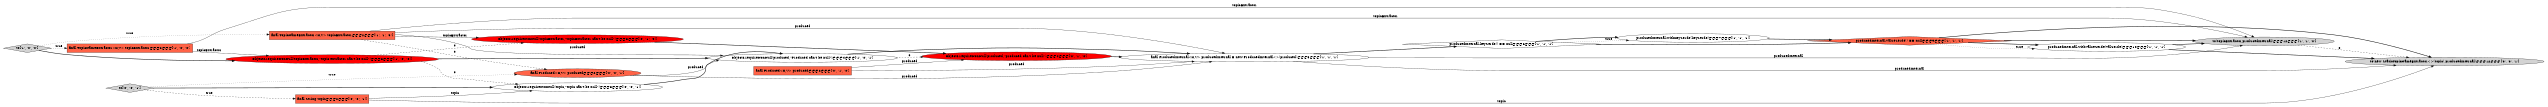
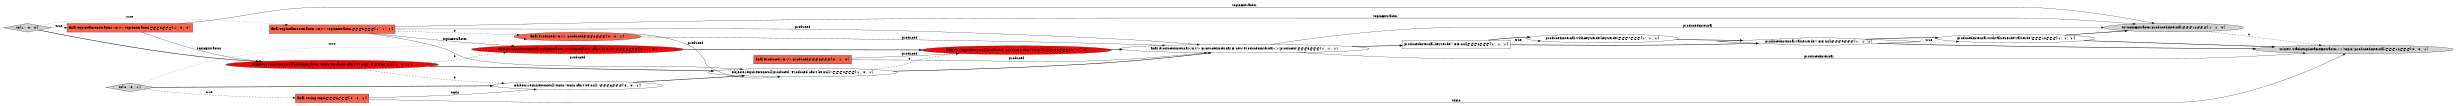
  digraph {
    rankdir=LR
    node [fillcolor=white shape=ellipse style=filled]
    edge [style=bold]
    n1 [label="final ProducedInternal<K,V> producedInternal = new ProducedInternal<>(produced)@@@5@@@['1', '1', '1']"]
    n2 [fillcolor=lightgray label="to(new StaticTopicNameExtractor<>(topic),producedInternal)@@@12@@@['0', '0', '1']"]
-   n3 [label="producedInternal.keySerde() == null@@@6@@@['1', '1', '1']" shape=diamond]
+   n3 [label="producedInternal.keySerde() == null@@@6@@@['1', '1', '1']" shape=box]
    n4 [fillcolor=lightgray label="to(topicExtractor,producedInternal)@@@12@@@['1', '1', '0']"]
    n5 [label="producedInternal.withKeySerde(keySerde)@@@7@@@['1', '1', '1']"]
-   n6 [fillcolor=tomato label="producedInternal.valueSerde() == null@@@9@@@['1', '1', '1']" shape=diamond]
+   n6 [label="producedInternal.valueSerde() == null@@@9@@@['1', '1', '1']" shape=diamond]
    n7 [fillcolor=tomato label="final TopicNameExtractor<K,V> topicExtractor@@@2@@@['1', '1', '0']" shape=box]
    n8 [label="Objects.requireNonNull(produced,\"Produced can't be null\")@@@4@@@['1', '0', '1']"]
    n9 [fillcolor=red label="Objects.requireNonNull(topicExtractor,\"topicExtractor can't be null\")@@@3@@@['0', '1', '0']"]
    n10 [fillcolor=tomato label="final Produced<K,V> produced@@@2@@@['0', '0', '1']"]
    n11 [fillcolor=red label="Objects.requireNonNull(produced,\"produced can't be null\")@@@4@@@['0', '1', '0']"]
    n12 [fillcolor=red label="Objects.requireNonNull(topicExtractor,\"topic extractor can't be null\")@@@3@@@['1', '0', '0']"]
    n13 [label="Objects.requireNonNull(topic,\"topic can't be null\")@@@3@@@['0', '0', '1']"]
    n14 [fillcolor=tomato label="final Produced<K,V> produced@@@2@@@['0', '1', '0']" shape=box]
    n15 [fillcolor=tomato label="final String topic@@@2@@@['0', '0', '1']" shape=box]
    n16 [label="producedInternal.withValueSerde(valSerde)@@@10@@@['1', '1', '1']"]
    n17 [fillcolor=tomato label="final TopicNameExtractor<K,V> topicExtractor@@@2@@@['1', '0', '0']" shape=box]
    n18 [fillcolor=lightgray label="to['0', '0', '1']" shape=diamond]
    n19 [fillcolor=lightgray label="to['1', '0', '0']" shape=diamond]
    n1 -> n2 [label=producedInternal style=solid]
    n1 -> n3
    n1 -> n4 [label=producedInternal style=solid]
    n3 -> n5 [label=true style=dotted]
    n3 -> n5
    n3 -> n6
    n4 -> n2 [label=0 style=dashed]
    n5 -> n6
    n6 -> n2
-   n6 -> n4
    n6 -> n16
    n6 -> n16 [label=true style=dotted]
    n7 -> n1 [label=produced style=solid]
    n7 -> n4 [label=topicExtractor style=solid]
    n7 -> n8 [label=produced style=solid]
    n7 -> n9 [label=topicExtractor style=solid]
    n7 -> n10 [label=0 style=dashed]
    n8 -> n1
    n8 -> n11 [label=0 style=dashed]
    n9 -> n11
    n10 -> n1 [label=produced style=solid]
    n10 -> n8 [label=produced style=solid]
    n11 -> n1
    n12 -> n8
    n12 -> n9 [label=0 style=dashed]
    n12 -> n13 [label=0 style=dashed]
    n13 -> n8
    n14 -> n1 [label=produced style=solid]
    n14 -> n11 [label=produced style=solid]
    n15 -> n2 [label=topic style=solid]
    n15 -> n13 [label=topic style=solid]
    n16 -> n2
    n16 -> n4
    n17 -> n4 [label=topicExtractor style=solid]
    n17 -> n12 [label=topicExtractor style=solid]
    n18 -> n10 [label=true style=dotted]
    n18 -> n13
    n18 -> n15 [label=true style=dashed]
    n19 -> n7 [label=true style=dotted]
    n19 -> n12
    n19 -> n17 [label=true style=dotted]
  }
